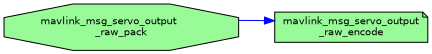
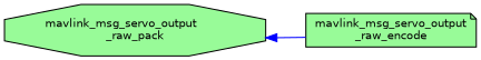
  digraph {
    rankdir=LR
    node [color=black fillcolor=palegreen fontname=Helvetica fontsize=10 style=filled]
    n1 [fontcolor=black height=0.2 label="mavlink_msg_servo_output\l_raw_pack" shape=octagon width=0.4]
    n2 [height=0.2 label="mavlink_msg_servo_output\l_raw_encode" shape=note width=0.4]
-   n2 -> n1 [color=blue dir=back fontname=Helvetica fontsize=10 labelfontname=Helvetica labelfontsize=10 style=solid]
+   n1 -> n2 [color=blue dir=back fontname=Helvetica fontsize=10 labelfontname=Helvetica labelfontsize=10 style=solid]
  }
